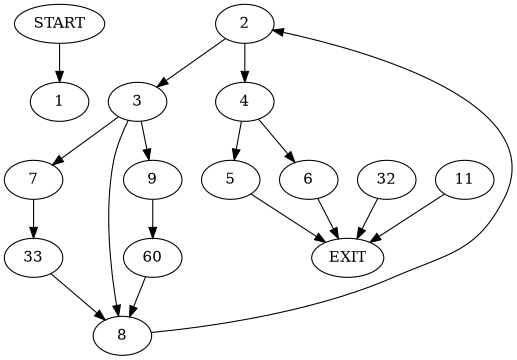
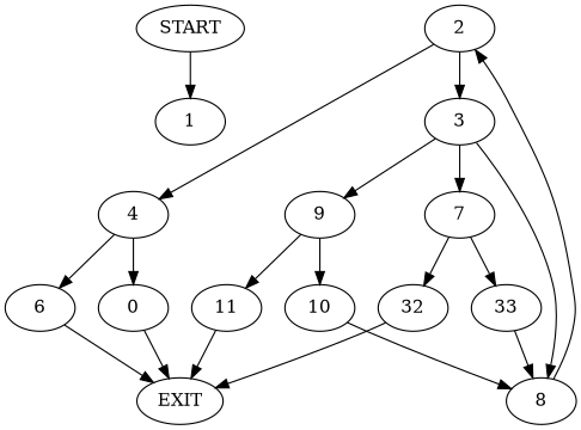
  digraph {
    n1 [label=START]
    1
    n3 [label=EXIT]
    2
    3
    4
    7
    8
    9
-   5
+   5 [label=0]
    6
    n12 [label=32]
    n13 [label=33]
-   10 [label=60]
+   10
    11
    n1 -> 1
    2 -> 3
    2 -> 4
    3 -> 7
    3 -> 8
    3 -> 9
    4 -> 5
    4 -> 6
+   7 -> n12
    7 -> n13
    8 -> 2
    9 -> 10
+   9 -> 11
    5 -> n3
    6 -> n3
    n12 -> n3
    n13 -> 8
    10 -> 8
    11 -> n3
  }
